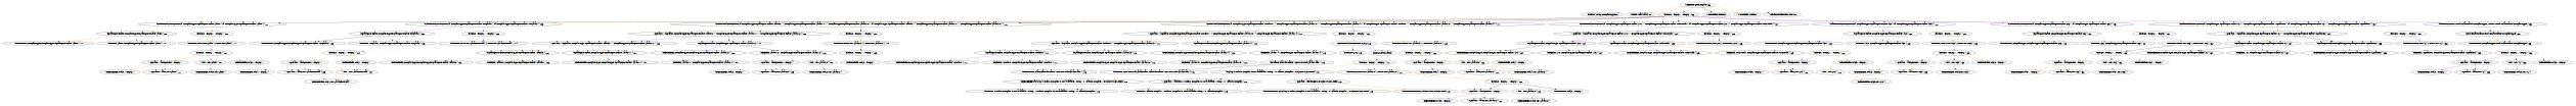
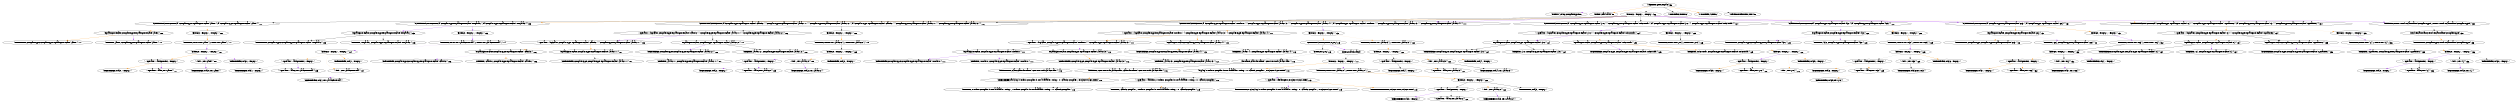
  digraph {
    edge [color=darkorange style=dotted]
    n1 [label=<(METHOD,getCompiler)<SUB>95</SUB>>]
    n2 [label=<(PARAM,String compilerType)<SUB>95</SUB>>]
    n3 [label=<(PARAM,Task task)<SUB>95</SUB>>]
    n4 [label=<(BLOCK,&lt;empty&gt;,&lt;empty&gt;)<SUB>96</SUB>>]
    n5 [label=<(MODIFIER,PUBLIC)>]
    n6 [label=<(MODIFIER,STATIC)>]
    n7 [label=<(METHOD_RETURN,ANY)<SUB>95</SUB>>]
    n8 [label=<(CONTROL_STRUCTURE,if (compilerType.equalsIgnoreCase(&quot;jikes&quot;)),if (compilerType.equalsIgnoreCase(&quot;jikes&quot;)))<SUB>100</SUB>>]
    n9 [label=<(CONTROL_STRUCTURE,if (compilerType.equalsIgnoreCase(&quot;extJavac&quot;)),if (compilerType.equalsIgnoreCase(&quot;extJavac&quot;)))<SUB>103</SUB>>]
    n10 [label=<(CONTROL_STRUCTURE,if (compilerType.equalsIgnoreCase(&quot;classic&quot;) || compilerType.equalsIgnoreCase(&quot;javac1.1&quot;) || compilerType.equalsIgnoreCase(&quot;javac1.2&quot;)),if (compilerType.equalsIgnoreCase(&quot;classic&quot;) || compilerType.equalsIgnoreCase(&quot;javac1.1&quot;) || compilerType.equalsIgnoreCase(&quot;javac1.2&quot;)))<SUB>106</SUB>>]
    n11 [label=<(CONTROL_STRUCTURE,if (compilerType.equalsIgnoreCase(&quot;modern&quot;) || compilerType.equalsIgnoreCase(&quot;javac1.3&quot;) || compilerType.equalsIgnoreCase(&quot;javac1.4&quot;)),if (compilerType.equalsIgnoreCase(&quot;modern&quot;) || compilerType.equalsIgnoreCase(&quot;javac1.3&quot;) || compilerType.equalsIgnoreCase(&quot;javac1.4&quot;)))<SUB>111</SUB>>]
    n12 [label=<(CONTROL_STRUCTURE,if (compilerType.equalsIgnoreCase(&quot;jvc&quot;) || compilerType.equalsIgnoreCase(&quot;microsoft&quot;)),if (compilerType.equalsIgnoreCase(&quot;jvc&quot;) || compilerType.equalsIgnoreCase(&quot;microsoft&quot;)))<SUB>124</SUB>>]
    n13 [label=<(CONTROL_STRUCTURE,if (compilerType.equalsIgnoreCase(&quot;kjc&quot;)),if (compilerType.equalsIgnoreCase(&quot;kjc&quot;)))<SUB>128</SUB>>]
    n14 [label=<(CONTROL_STRUCTURE,if (compilerType.equalsIgnoreCase(&quot;gcj&quot;)),if (compilerType.equalsIgnoreCase(&quot;gcj&quot;)))<SUB>131</SUB>>]
    n15 [label=<(CONTROL_STRUCTURE,if (compilerType.equalsIgnoreCase(&quot;sj&quot;) || compilerType.equalsIgnoreCase(&quot;symantec&quot;)),if (compilerType.equalsIgnoreCase(&quot;sj&quot;) || compilerType.equalsIgnoreCase(&quot;symantec&quot;)))<SUB>134</SUB>>]
    n16 [label=<(RETURN,return resolveClassName(compilerType);,return resolveClassName(compilerType);)<SUB>138</SUB>>]
    n17 [label=<(equalsIgnoreCase,compilerType.equalsIgnoreCase(&quot;jikes&quot;))<SUB>100</SUB>>]
    n18 [label=<(BLOCK,&lt;empty&gt;,&lt;empty&gt;)<SUB>100</SUB>>]
    n19 [label=<(equalsIgnoreCase,compilerType.equalsIgnoreCase(&quot;extJavac&quot;))<SUB>103</SUB>>]
    n20 [label=<(BLOCK,&lt;empty&gt;,&lt;empty&gt;)<SUB>103</SUB>>]
    n21 [label=<(&lt;operator&gt;.logicalOr,compilerType.equalsIgnoreCase(&quot;classic&quot;) || compilerType.equalsIgnoreCase(&quot;javac1.1&quot;) || compilerType.equalsIgnoreCase(&quot;javac1.2&quot;))<SUB>106</SUB>>]
    n22 [label=<(BLOCK,&lt;empty&gt;,&lt;empty&gt;)<SUB>108</SUB>>]
    n23 [label=<(&lt;operator&gt;.logicalOr,compilerType.equalsIgnoreCase(&quot;modern&quot;) || compilerType.equalsIgnoreCase(&quot;javac1.3&quot;) || compilerType.equalsIgnoreCase(&quot;javac1.4&quot;))<SUB>111</SUB>>]
    n24 [label=<(BLOCK,&lt;empty&gt;,&lt;empty&gt;)<SUB>113</SUB>>]
    n25 [label=<(&lt;operator&gt;.logicalOr,compilerType.equalsIgnoreCase(&quot;jvc&quot;) || compilerType.equalsIgnoreCase(&quot;microsoft&quot;))<SUB>124</SUB>>]
    n26 [label=<(BLOCK,&lt;empty&gt;,&lt;empty&gt;)<SUB>125</SUB>>]
    n27 [label=<(equalsIgnoreCase,compilerType.equalsIgnoreCase(&quot;kjc&quot;))<SUB>128</SUB>>]
    n28 [label=<(BLOCK,&lt;empty&gt;,&lt;empty&gt;)<SUB>128</SUB>>]
    n29 [label=<(equalsIgnoreCase,compilerType.equalsIgnoreCase(&quot;gcj&quot;))<SUB>131</SUB>>]
    n30 [label=<(BLOCK,&lt;empty&gt;,&lt;empty&gt;)<SUB>131</SUB>>]
    n31 [label=<(&lt;operator&gt;.logicalOr,compilerType.equalsIgnoreCase(&quot;sj&quot;) || compilerType.equalsIgnoreCase(&quot;symantec&quot;))<SUB>134</SUB>>]
    n32 [label=<(BLOCK,&lt;empty&gt;,&lt;empty&gt;)<SUB>135</SUB>>]
    n33 [label=<(resolveClassName,resolveClassName(compilerType))<SUB>138</SUB>>]
    n34 [label=<(IDENTIFIER,compilerType,compilerType.equalsIgnoreCase(&quot;jikes&quot;))<SUB>100</SUB>>]
    n35 [label=<(LITERAL,&quot;jikes&quot;,compilerType.equalsIgnoreCase(&quot;jikes&quot;))<SUB>100</SUB>>]
    n36 [label=<(RETURN,return new Jikes();,return new Jikes();)<SUB>101</SUB>>]
    n37 [label=<(BLOCK,&lt;empty&gt;,&lt;empty&gt;)<SUB>101</SUB>>]
    n38 [label=<(&lt;operator&gt;.assignment,&lt;empty&gt;)>]
    n39 [label=<(&lt;init&gt;,new Jikes())<SUB>801</SUB>>]
    n40 [label=<(IDENTIFIER,$obj0,&lt;empty&gt;)>]
    n41 [label=<(IDENTIFIER,$obj0,&lt;empty&gt;)>]
    n42 [label=<(&lt;operator&gt;.alloc,new Jikes())<SUB>101</SUB>>]
    n43 [label=<(IDENTIFIER,$obj0,new Jikes())>]
    n44 [label=<(IDENTIFIER,compilerType,compilerType.equalsIgnoreCase(&quot;extJavac&quot;))<SUB>103</SUB>>]
    n45 [label=<(LITERAL,&quot;extJavac&quot;,compilerType.equalsIgnoreCase(&quot;extJavac&quot;))<SUB>103</SUB>>]
    n46 [label=<(RETURN,return new JavacExternal();,return new JavacExternal();)<SUB>104</SUB>>]
    n47 [label=<(BLOCK,&lt;empty&gt;,&lt;empty&gt;)<SUB>104</SUB>>]
    n48 [label=<(&lt;operator&gt;.assignment,&lt;empty&gt;)>]
    n49 [label=<(&lt;init&gt;,new JavacExternal())<SUB>104</SUB>>]
    n50 [label=<(IDENTIFIER,$obj1,&lt;empty&gt;)>]
    n51 [label=<(IDENTIFIER,$obj1,&lt;empty&gt;)>]
    n52 [label=<(&lt;operator&gt;.alloc,new JavacExternal())<SUB>105</SUB>>]
    n53 [label=<(IDENTIFIER,$obj1,new JavacExternal())>]
    n54 [label=<(&lt;operator&gt;.logicalOr,compilerType.equalsIgnoreCase(&quot;classic&quot;) || compilerType.equalsIgnoreCase(&quot;javac1.1&quot;))<SUB>106</SUB>>]
    n55 [label=<(equalsIgnoreCase,compilerType.equalsIgnoreCase(&quot;javac1.2&quot;))<SUB>108</SUB>>]
    n56 [label=<(RETURN,return new Javac12();,return new Javac12();)<SUB>109</SUB>>]
    n57 [label=<(equalsIgnoreCase,compilerType.equalsIgnoreCase(&quot;classic&quot;))<SUB>106</SUB>>]
    n58 [label=<(equalsIgnoreCase,compilerType.equalsIgnoreCase(&quot;javac1.1&quot;))<SUB>107</SUB>>]
    n59 [label=<(IDENTIFIER,compilerType,compilerType.equalsIgnoreCase(&quot;javac1.2&quot;))<SUB>108</SUB>>]
    n60 [label=<(LITERAL,&quot;javac1.2&quot;,compilerType.equalsIgnoreCase(&quot;javac1.2&quot;))<SUB>108</SUB>>]
    n61 [label=<(IDENTIFIER,compilerType,compilerType.equalsIgnoreCase(&quot;classic&quot;))<SUB>106</SUB>>]
    n62 [label=<(LITERAL,&quot;classic&quot;,compilerType.equalsIgnoreCase(&quot;classic&quot;))<SUB>106</SUB>>]
    n63 [label=<(IDENTIFIER,compilerType,compilerType.equalsIgnoreCase(&quot;javac1.1&quot;))<SUB>107</SUB>>]
    n64 [label=<(LITERAL,&quot;javac1.1&quot;,compilerType.equalsIgnoreCase(&quot;javac1.1&quot;))<SUB>107</SUB>>]
    n65 [label=<(BLOCK,&lt;empty&gt;,&lt;empty&gt;)<SUB>109</SUB>>]
    n66 [label=<(&lt;operator&gt;.assignment,&lt;empty&gt;)>]
    n67 [label=<(&lt;init&gt;,new Javac12())<SUB>109</SUB>>]
    n68 [label=<(IDENTIFIER,$obj2,&lt;empty&gt;)>]
    n69 [label=<(IDENTIFIER,$obj2,&lt;empty&gt;)>]
    n70 [label=<(&lt;operator&gt;.alloc,new Javac12())<SUB>109</SUB>>]
    n71 [label=<(IDENTIFIER,$obj2,new Javac12())>]
    n72 [label=<(&lt;operator&gt;.logicalOr,compilerType.equalsIgnoreCase(&quot;modern&quot;) || compilerType.equalsIgnoreCase(&quot;javac1.3&quot;))<SUB>111</SUB>>]
    n73 [label=<(equalsIgnoreCase,compilerType.equalsIgnoreCase(&quot;javac1.4&quot;))<SUB>113</SUB>>]
    n74 [label=<(CONTROL_STRUCTURE,try,try)<SUB>115</SUB>>]
    n75 [label=<(RETURN,return new Javac13();,return new Javac13();)<SUB>122</SUB>>]
    n76 [label=<(equalsIgnoreCase,compilerType.equalsIgnoreCase(&quot;modern&quot;))<SUB>111</SUB>>]
    n77 [label=<(equalsIgnoreCase,compilerType.equalsIgnoreCase(&quot;javac1.3&quot;))<SUB>112</SUB>>]
    n78 [label=<(IDENTIFIER,compilerType,compilerType.equalsIgnoreCase(&quot;javac1.4&quot;))<SUB>113</SUB>>]
    n79 [label=<(LITERAL,&quot;javac1.4&quot;,compilerType.equalsIgnoreCase(&quot;javac1.4&quot;))<SUB>113</SUB>>]
    n80 [label=<(IDENTIFIER,compilerType,compilerType.equalsIgnoreCase(&quot;modern&quot;))<SUB>111</SUB>>]
    n81 [label=<(LITERAL,&quot;modern&quot;,compilerType.equalsIgnoreCase(&quot;modern&quot;))<SUB>111</SUB>>]
    n82 [label=<(IDENTIFIER,compilerType,compilerType.equalsIgnoreCase(&quot;javac1.3&quot;))<SUB>112</SUB>>]
    n83 [label=<(LITERAL,&quot;javac1.3&quot;,compilerType.equalsIgnoreCase(&quot;javac1.3&quot;))<SUB>112</SUB>>]
    n84 [label=<(BLOCK,try,try)<SUB>115</SUB>>]
    n85 [label=<(BLOCK,catch,catch)>]
    n86 [label=<(BLOCK,&lt;empty&gt;,&lt;empty&gt;)<SUB>122</SUB>>]
    n87 [label=<(forName,Class.forName(&quot;com.sun.tools.javac.Main&quot;))<SUB>116</SUB>>]
    n88 [label=<(BLOCK,&lt;empty&gt;,&lt;empty&gt;)<SUB>117</SUB>>]
    n89 [label=<(IDENTIFIER,Class,Class.forName(&quot;com.sun.tools.javac.Main&quot;))<SUB>116</SUB>>]
    n90 [label=<(LITERAL,&quot;com.sun.tools.javac.Main&quot;,Class.forName(&quot;com.sun.tools.javac.Main&quot;))<SUB>116</SUB>>]
    n91 [label=<(log,log(&quot;Modern compiler is not available - using &quot; + &quot;classic compiler&quot;, Project.MSG_WARN))<SUB>118</SUB>>]
    n92 [label=<(RETURN,return new Javac12();,return new Javac12();)<SUB>120</SUB>>]
    n93 [label=<(IDENTIFIER,task,log(&quot;Modern compiler is not available - using &quot; + &quot;classic compiler&quot;, Project.MSG_WARN))<SUB>118</SUB>>]
    n94 [label=<(&lt;operator&gt;.addition,&quot;Modern compiler is not available - using &quot; + &quot;classic compiler&quot;)<SUB>118</SUB>>]
    n95 [label=<(&lt;operator&gt;.fieldAccess,Project.MSG_WARN)<SUB>113</SUB>>]
    n96 [label=<(BLOCK,&lt;empty&gt;,&lt;empty&gt;)<SUB>120</SUB>>]
    n97 [label=<(LITERAL,&quot;Modern compiler is not available - using &quot;,&quot;Modern compiler is not available - using &quot; + &quot;classic compiler&quot;)<SUB>118</SUB>>]
    n98 [label=<(LITERAL,&quot;classic compiler&quot;,&quot;Modern compiler is not available - using &quot; + &quot;classic compiler&quot;)<SUB>119</SUB>>]
    n99 [label=<(IDENTIFIER,Project,log(&quot;Modern compiler is not available - using &quot; + &quot;classic compiler&quot;, Project.MSG_WARN))<SUB>119</SUB>>]
    n100 [label=<(FIELD_IDENTIFIER,MSG_WARN,MSG_WARN)<SUB>119</SUB>>]
    n101 [label=<(&lt;operator&gt;.assignment,&lt;empty&gt;)>]
    n102 [label=<(&lt;init&gt;,new Javac12())<SUB>120</SUB>>]
    n103 [label=<(IDENTIFIER,$obj3,&lt;empty&gt;)>]
    n104 [label=<(IDENTIFIER,$obj3,&lt;empty&gt;)>]
    n105 [label=<(&lt;operator&gt;.alloc,new Javac12())<SUB>120</SUB>>]
    n106 [label=<(IDENTIFIER,$obj3,new Javac12())>]
    n107 [label=<(&lt;operator&gt;.assignment,&lt;empty&gt;)>]
    n108 [label=<(&lt;init&gt;,new Javac13())<SUB>122</SUB>>]
    n109 [label=<(IDENTIFIER,$obj4,&lt;empty&gt;)>]
    n110 [label=<(IDENTIFIER,$obj4,&lt;empty&gt;)>]
    n111 [label=<(&lt;operator&gt;.alloc,new Javac13())<SUB>122</SUB>>]
    n112 [label=<(IDENTIFIER,$obj4,new Javac13())>]
    n113 [label=<(equalsIgnoreCase,compilerType.equalsIgnoreCase(&quot;jvc&quot;))<SUB>124</SUB>>]
    n114 [label=<(equalsIgnoreCase,compilerType.equalsIgnoreCase(&quot;microsoft&quot;))<SUB>125</SUB>>]
    n115 [label=<(RETURN,return new Jvc();,return new Jvc();)<SUB>126</SUB>>]
    n116 [label=<(IDENTIFIER,compilerType,compilerType.equalsIgnoreCase(&quot;jvc&quot;))<SUB>124</SUB>>]
    n117 [label=<(LITERAL,&quot;jvc&quot;,compilerType.equalsIgnoreCase(&quot;jvc&quot;))<SUB>124</SUB>>]
    n118 [label=<(IDENTIFIER,compilerType,compilerType.equalsIgnoreCase(&quot;microsoft&quot;))<SUB>125</SUB>>]
    n119 [label=<(LITERAL,&quot;microsoft&quot;,compilerType.equalsIgnoreCase(&quot;microsoft&quot;))<SUB>125</SUB>>]
    n120 [label=<(BLOCK,&lt;empty&gt;,&lt;empty&gt;)<SUB>126</SUB>>]
    n121 [label=<(&lt;operator&gt;.assignment,&lt;empty&gt;)>]
    n122 [label=<(&lt;init&gt;,new Jvc())<SUB>126</SUB>>]
    n123 [label=<(IDENTIFIER,$obj5,&lt;empty&gt;)>]
    n124 [label=<(IDENTIFIER,$obj5,&lt;empty&gt;)>]
    n125 [label=<(&lt;operator&gt;.alloc,new Jvc())<SUB>126</SUB>>]
    n126 [label=<(IDENTIFIER,$obj5,new Jvc())>]
    n127 [label=<(IDENTIFIER,compilerType,compilerType.equalsIgnoreCase(&quot;kjc&quot;))<SUB>128</SUB>>]
    n128 [label=<(LITERAL,&quot;kjc&quot;,compilerType.equalsIgnoreCase(&quot;kjc&quot;))<SUB>128</SUB>>]
    n129 [label=<(RETURN,return new Kjc();,return new Kjc();)<SUB>129</SUB>>]
    n130 [label=<(BLOCK,&lt;empty&gt;,&lt;empty&gt;)<SUB>129</SUB>>]
    n131 [label=<(&lt;operator&gt;.assignment,&lt;empty&gt;)>]
    n132 [label=<(&lt;init&gt;,new Kjc())<SUB>129</SUB>>]
    n133 [label=<(IDENTIFIER,$obj6,&lt;empty&gt;)>]
    n134 [label=<(IDENTIFIER,$obj6,&lt;empty&gt;)>]
    n135 [label=<(&lt;operator&gt;.alloc,new Kjc())<SUB>129</SUB>>]
    n136 [label=<(IDENTIFIER,$obj6,new Kjc())>]
    n137 [label=<(IDENTIFIER,compilerType,compilerType.equalsIgnoreCase(&quot;gcj&quot;))<SUB>131</SUB>>]
    n138 [label=<(LITERAL,&quot;gcj&quot;,compilerType.equalsIgnoreCase(&quot;gcj&quot;))<SUB>131</SUB>>]
    n139 [label=<(RETURN,return new Gcj();,return new Gcj();)<SUB>132</SUB>>]
    n140 [label=<(BLOCK,&lt;empty&gt;,&lt;empty&gt;)<SUB>132</SUB>>]
    n141 [label=<(&lt;operator&gt;.assignment,&lt;empty&gt;)>]
    n142 [label=<(&lt;init&gt;,new Gcj())<SUB>132</SUB>>]
    n143 [label=<(IDENTIFIER,$obj7,&lt;empty&gt;)>]
    n144 [label=<(IDENTIFIER,$obj7,&lt;empty&gt;)>]
    n145 [label=<(&lt;operator&gt;.alloc,new Gcj())<SUB>132</SUB>>]
    n146 [label=<(IDENTIFIER,$obj7,new Gcj())>]
    n147 [label=<(equalsIgnoreCase,compilerType.equalsIgnoreCase(&quot;sj&quot;))<SUB>134</SUB>>]
    n148 [label=<(equalsIgnoreCase,compilerType.equalsIgnoreCase(&quot;symantec&quot;))<SUB>135</SUB>>]
    n149 [label=<(RETURN,return new Sj();,return new Sj();)<SUB>136</SUB>>]
    n150 [label=<(IDENTIFIER,compilerType,compilerType.equalsIgnoreCase(&quot;sj&quot;))<SUB>134</SUB>>]
    n151 [label=<(LITERAL,&quot;sj&quot;,compilerType.equalsIgnoreCase(&quot;sj&quot;))<SUB>134</SUB>>]
    n152 [label=<(IDENTIFIER,compilerType,compilerType.equalsIgnoreCase(&quot;symantec&quot;))<SUB>135</SUB>>]
    n153 [label=<(LITERAL,&quot;symantec&quot;,compilerType.equalsIgnoreCase(&quot;symantec&quot;))<SUB>135</SUB>>]
    n154 [label=<(BLOCK,&lt;empty&gt;,&lt;empty&gt;)<SUB>136</SUB>>]
    n155 [label=<(&lt;operator&gt;.assignment,&lt;empty&gt;)>]
    n156 [label=<(&lt;init&gt;,new Sj())<SUB>136</SUB>>]
    n157 [label=<(IDENTIFIER,$obj8,&lt;empty&gt;)>]
    n158 [label=<(IDENTIFIER,$obj8,&lt;empty&gt;)>]
    n159 [label=<(&lt;operator&gt;.alloc,new Sj())<SUB>136</SUB>>]
    n160 [label=<(IDENTIFIER,$obj8,new Sj())>]
    n161 [label=<(IDENTIFIER,compilerType,resolveClassName(compilerType))<SUB>138</SUB>>]
    n1 -> n2 [color=purple]
    n1 -> n3 [style=solid]
    n1 -> n4 [color=black]
    n1 -> n5 [color=black style=solid]
    n1 -> n6 [style=solid]
    n1 -> n7 [color=black]
    n4 -> n8 [color=black style=solid]
    n4 -> n9 [style=solid]
    n4 -> n10 [color=black style=solid]
    n4 -> n11 [color=purple style=solid]
    n4 -> n12 [color=black style=solid]
    n4 -> n13 [color=black]
    n4 -> n14 [color=purple style=solid]
    n4 -> n15
    n4 -> n16 [color=purple style=solid]
    n8 -> n17
    n8 -> n18
    n9 -> n19 [color=purple style=solid]
    n9 -> n20 [color=purple style=solid]
    n10 -> n21 [color=black]
    n10 -> n22 [color=black style=solid]
    n11 -> n23
    n11 -> n24 [color=purple style=solid]
    n12 -> n25 [color=purple style=solid]
    n12 -> n26 [color=purple]
    n13 -> n27 [color=purple]
    n13 -> n28
    n14 -> n29 [style=solid]
    n14 -> n30 [style=solid]
    n15 -> n31 [style=solid]
    n15 -> n32
    n16 -> n33 [color=black]
    n17 -> n34 [style=solid]
    n17 -> n35 [color=purple style=solid]
    n18 -> n36 [style=solid]
    n19 -> n44 [color=black style=solid]
    n19 -> n45 [color=black]
    n20 -> n46 [color=purple style=solid]
    n21 -> n54 [color=purple style=solid]
    n21 -> n55 [color=black style=solid]
    n22 -> n56 [style=solid]
    n23 -> n72 [style=solid]
    n23 -> n73 [style=solid]
    n24 -> n74
    n24 -> n75
    n25 -> n113 [color=purple style=solid]
    n25 -> n114
    n26 -> n115 [color=black style=solid]
    n27 -> n127 [color=purple]
    n27 -> n128 [color=purple]
    n28 -> n129 [style=solid]
    n29 -> n137
    n29 -> n138 [color=purple]
    n30 -> n139 [color=purple style=solid]
    n31 -> n147
    n31 -> n148 [color=black style=solid]
    n32 -> n149 [color=purple style=solid]
    n33 -> n161 [style=solid]
    n36 -> n37 [color=purple style=solid]
    n37 -> n38 [style=solid]
    n37 -> n39 [color=purple]
    n37 -> n40 [color=purple]
    n38 -> n41 [style=solid]
    n38 -> n42 [color=purple style=solid]
    n39 -> n43 [color=purple style=solid]
    n46 -> n47 [color=purple]
    n47 -> n48
    n47 -> n49
    n47 -> n50 [style=solid]
    n48 -> n51 [color=black]
    n48 -> n52 [color=purple style=solid]
-   n52 -> n53 [color=purple]
+   n49 -> n53 [color=purple]
    n54 -> n57
    n54 -> n58 [style=solid]
    n55 -> n59 [color=purple style=solid]
    n55 -> n60 [color=black style=solid]
    n56 -> n65 [color=black style=solid]
    n57 -> n61 [color=purple]
    n57 -> n62
    n58 -> n63 [color=black]
    n58 -> n64 [color=black]
    n65 -> n66 [color=purple]
    n65 -> n67
    n65 -> n68
    n66 -> n69 [color=purple]
    n66 -> n70 [color=purple]
    n67 -> n71 [color=purple style=solid]
    n72 -> n76 [color=black style=solid]
    n72 -> n77 [color=purple]
    n73 -> n78
    n73 -> n79 [color=black]
    n74 -> n84 [color=black style=solid]
    n74 -> n85 [color=purple style=solid]
    n75 -> n86
    n76 -> n80 [color=purple style=solid]
    n76 -> n81 [color=purple]
    n77 -> n82 [style=solid]
    n77 -> n83 [color=black]
    n84 -> n87 [color=black]
    n85 -> n88 [color=black]
    n86 -> n107 [color=black]
    n86 -> n108
    n86 -> n109
    n87 -> n89 [color=black]
    n87 -> n90 [color=black style=solid]
    n88 -> n91 [style=solid]
    n88 -> n92 [color=purple]
    n91 -> n93
    n91 -> n94 [color=black]
    n91 -> n95 [color=purple]
    n92 -> n96 [style=solid]
    n94 -> n97 [color=black]
    n94 -> n98
    n95 -> n99 [color=purple]
    n95 -> n100 [style=solid]
    n96 -> n101 [color=black style=solid]
    n96 -> n102
    n96 -> n103 [color=black style=solid]
    n101 -> n104 [color=purple style=solid]
    n101 -> n105 [color=black]
    n102 -> n106 [color=purple style=solid]
    n107 -> n110 [color=black style=solid]
    n107 -> n111
-   n108 -> n112 [style=solid]
+   n108 -> n112 [color=black style=solid]
    n113 -> n116 [color=black style=solid]
    n113 -> n117 [color=black style=solid]
    n114 -> n118 [color=purple style=solid]
    n114 -> n119 [style=solid]
    n115 -> n120
    n120 -> n121 [color=purple style=solid]
    n120 -> n122
    n120 -> n123
    n121 -> n124 [style=solid]
    n121 -> n125 [color=black]
-   n122 -> n126
+   n135 -> n126
    n129 -> n130 [color=purple style=solid]
    n130 -> n131 [color=black]
    n130 -> n132 [color=black]
    n130 -> n133 [style=solid]
    n131 -> n134
    n131 -> n135
    n132 -> n136 [color=black style=solid]
    n139 -> n140 [color=black style=solid]
    n140 -> n141
    n140 -> n142 [color=black style=solid]
    n140 -> n143 [color=purple]
    n141 -> n144 [style=solid]
    n141 -> n145
    n142 -> n146 [color=purple]
    n147 -> n150 [color=black style=solid]
    n147 -> n151 [color=purple style=solid]
    n148 -> n152 [color=purple]
    n148 -> n153 [color=purple]
    n149 -> n154
    n154 -> n155 [color=purple style=solid]
    n154 -> n156 [color=black]
    n154 -> n157 [color=black]
    n155 -> n158 [color=purple style=solid]
    n155 -> n159 [color=black style=solid]
    n156 -> n160 [color=purple style=solid]
  }
